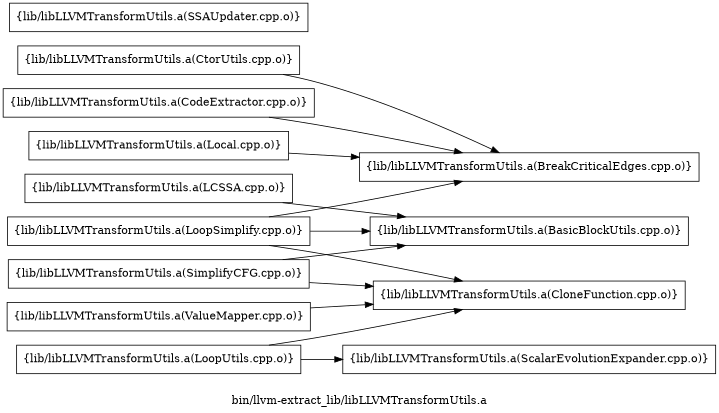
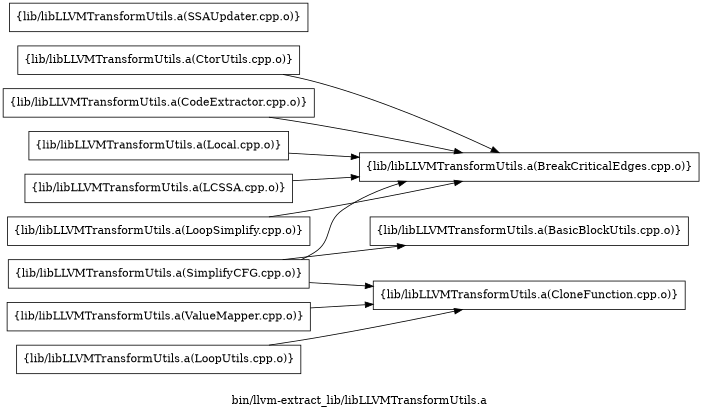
  digraph {
    label="bin/llvm-extract_lib/libLLVMTransformUtils.a"
    rankdir=LR
    node [group=0 shape=box]
    n1 [label="{lib/libLLVMTransformUtils.a(BasicBlockUtils.cpp.o)}"]
    n2 [label="{lib/libLLVMTransformUtils.a(CodeExtractor.cpp.o)}"]
    n3 [label="{lib/libLLVMTransformUtils.a(BreakCriticalEdges.cpp.o)}"]
    n4 [label="{lib/libLLVMTransformUtils.a(Local.cpp.o)}"]
    n5 [label="{lib/libLLVMTransformUtils.a(CtorUtils.cpp.o)}"]
    n6 [label="{lib/libLLVMTransformUtils.a(CloneFunction.cpp.o)}"]
    n7 [label="{lib/libLLVMTransformUtils.a(LoopSimplify.cpp.o)}"]
    n8 [label="{lib/libLLVMTransformUtils.a(LCSSA.cpp.o)}"]
    n9 [label="{lib/libLLVMTransformUtils.a(LoopUtils.cpp.o)}"]
-   n10 [label="{lib/libLLVMTransformUtils.a(ScalarEvolutionExpander.cpp.o)}"]
    n11 [label="{lib/libLLVMTransformUtils.a(SSAUpdater.cpp.o)}"]
    n12 [label="{lib/libLLVMTransformUtils.a(SimplifyCFG.cpp.o)}"]
    n13 [label="{lib/libLLVMTransformUtils.a(ValueMapper.cpp.o)}"]
    n2 -> n3
    n4 -> n3
    n5 -> n3
-   n7 -> n1
    n7 -> n3
-   n7 -> n6
-   n8 -> n1
+   n8 -> n3
    n9 -> n6
-   n9 -> n10
    n12 -> n1
+   n12 -> n3
    n12 -> n6
    n13 -> n6
  }
